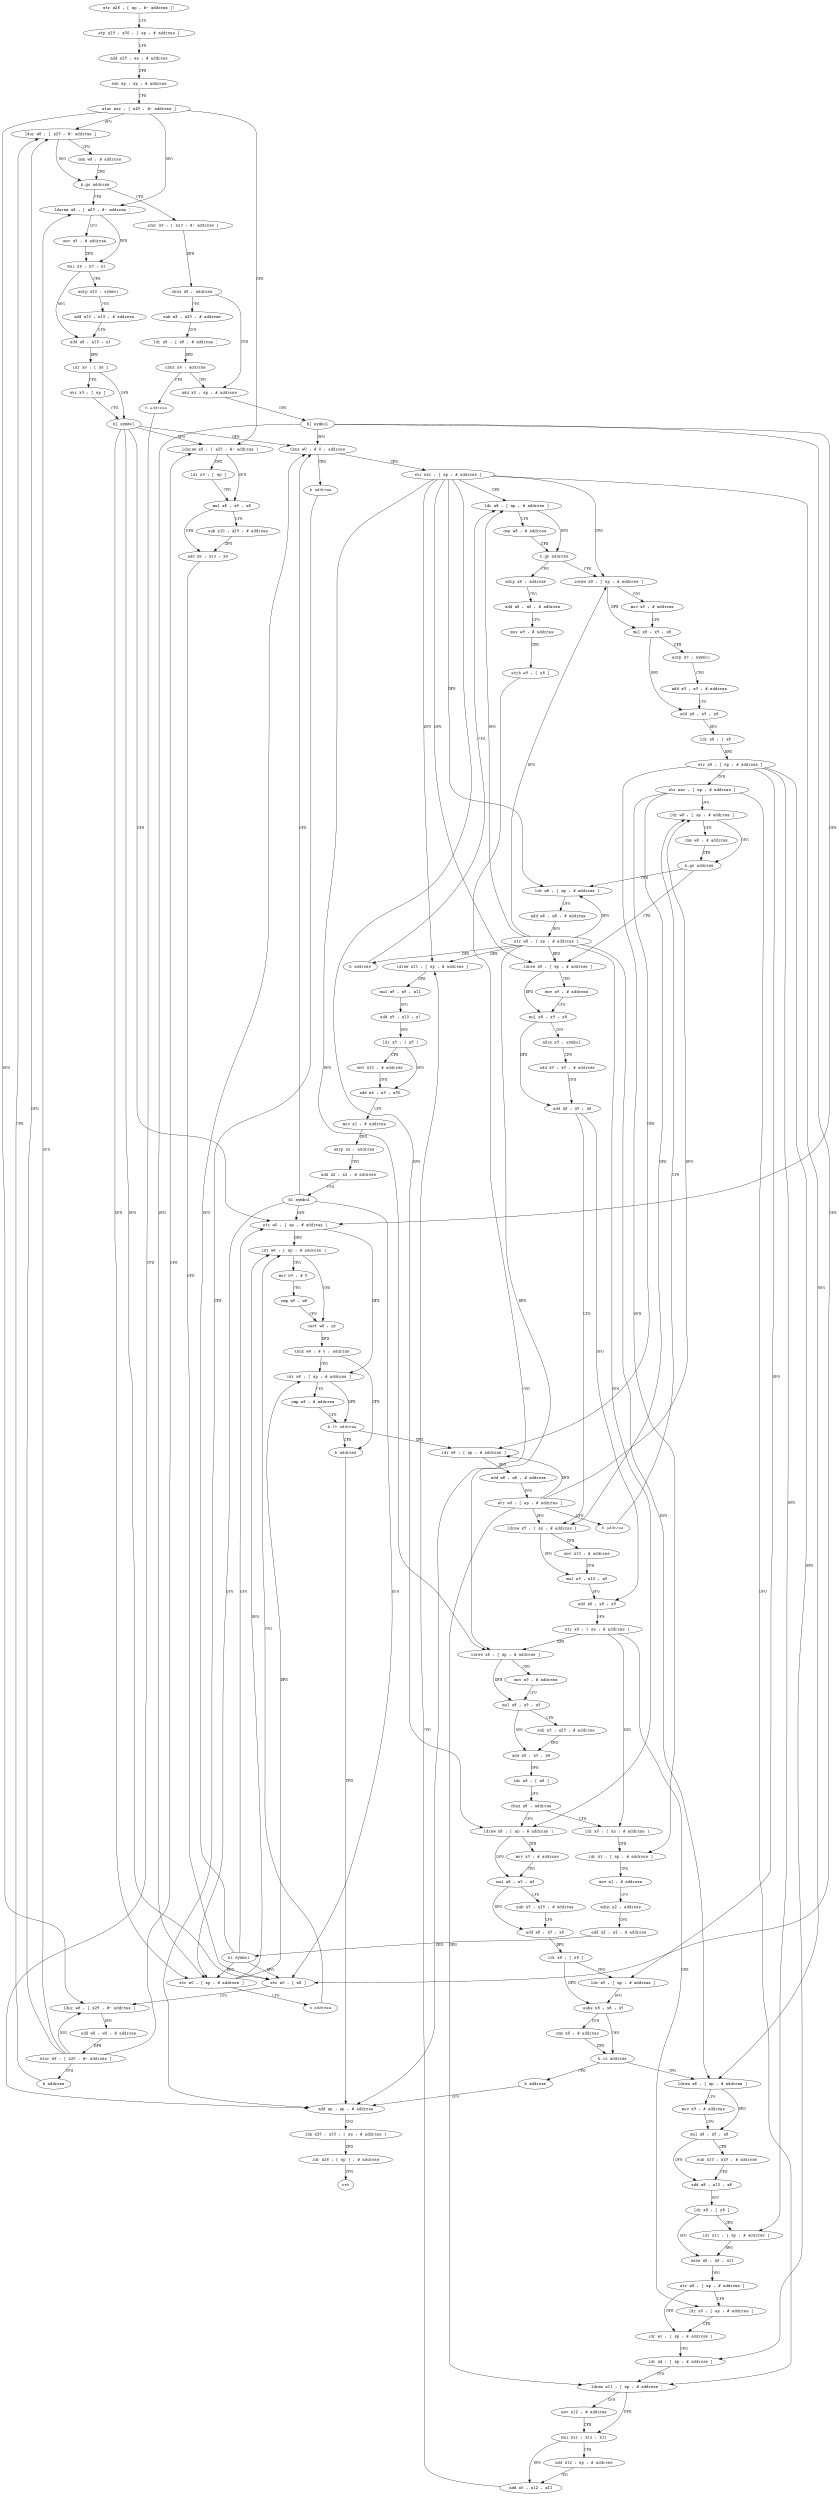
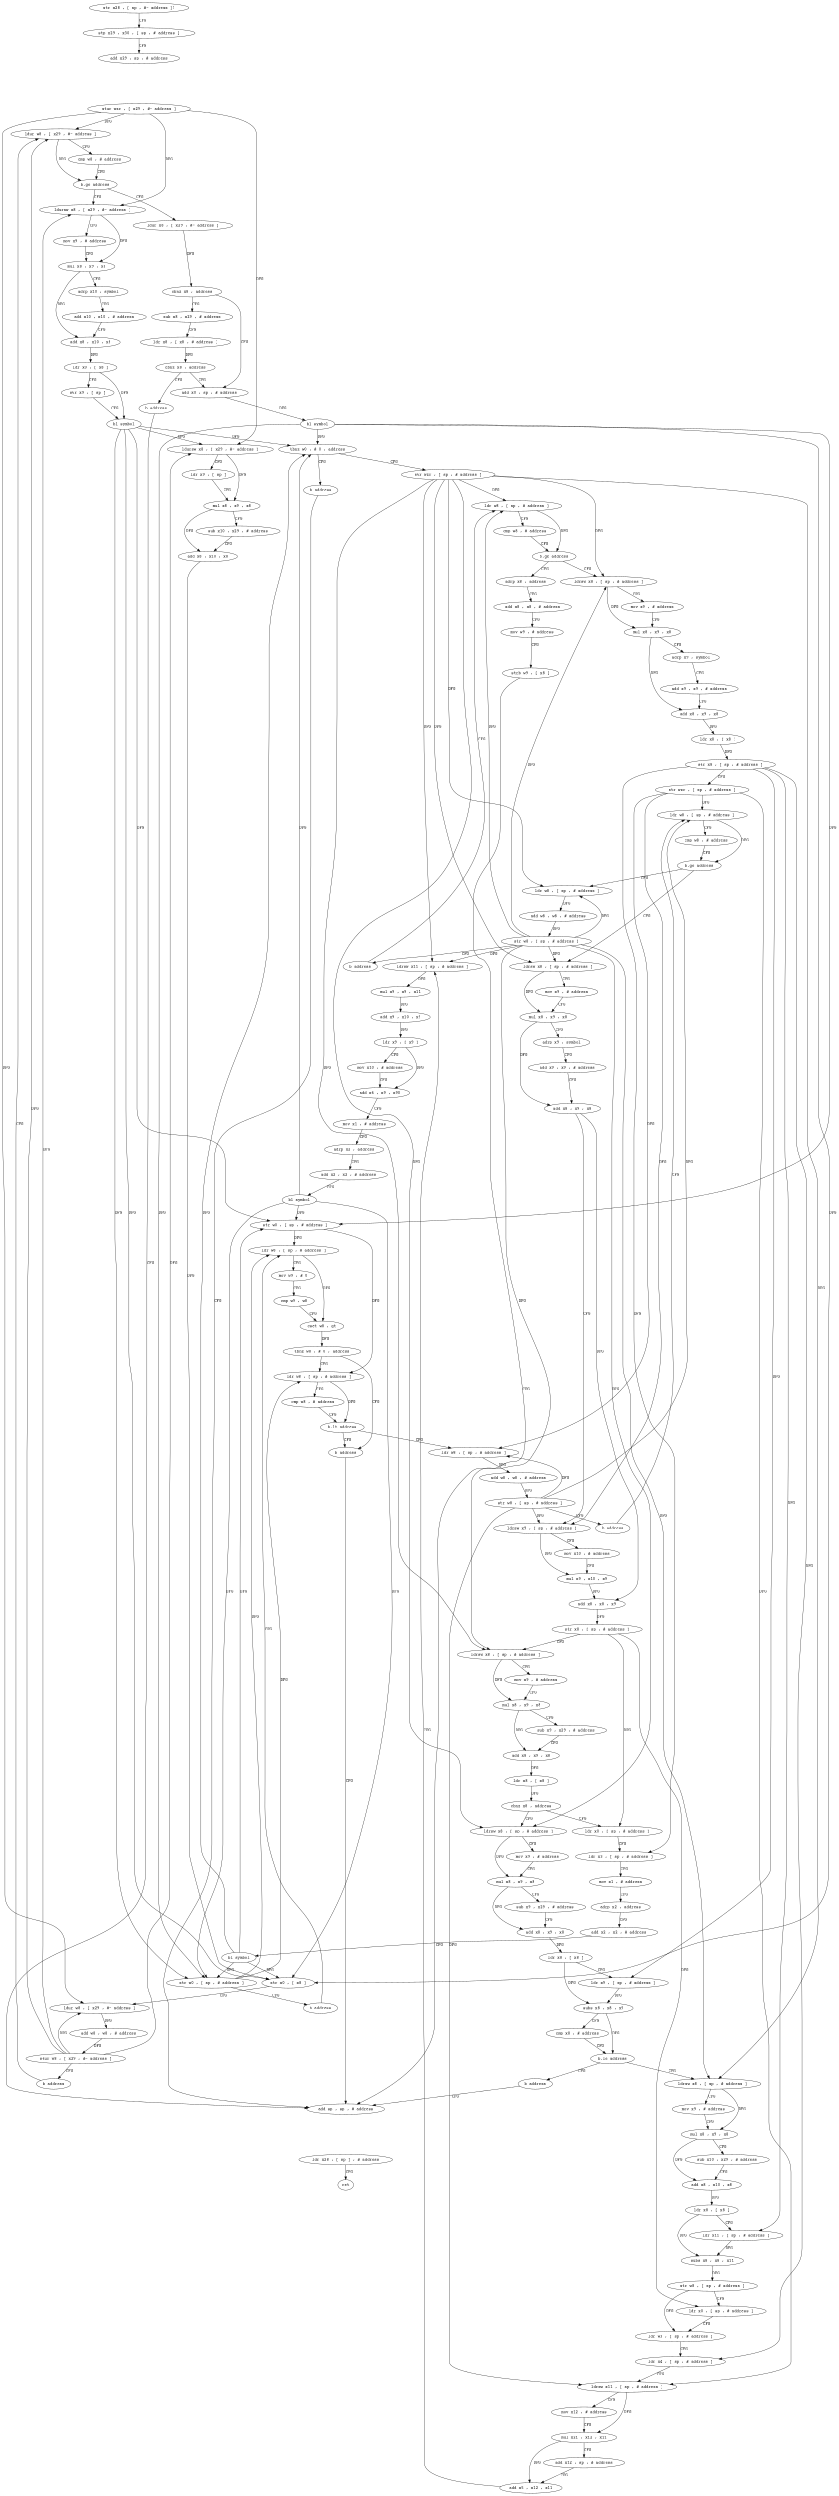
  digraph {
    fontname="Courier Prime"
    node [fontname="Courier Prime"]
    edge [fontname="Courier Prime"]
    n1 [label="str x28 , [ sp , #- address ]!"]
    n2 [label="stp x29 , x30 , [ sp , # address ]"]
    n3 [label="add x29 , sp , # address"]
-   n4 [label="sub sp , sp , # address"]
    n5 [label="stur wzr , [ x29 , #- address ]"]
    n6 [label="ldur w8 , [ x29 , #- address ]"]
    n7 [label="ldursw x8 , [ x29 , #- address ]"]
    n8 [label="ldursw x8 , [ x29 , #- address ]"]
    n9 [label="ldur w8 , [ x29 , #- address ]"]
    n10 [label="cmp w8 , # address"]
    n11 [label="b.ge address"]
    n12 [label="mov x9 , # address"]
    n13 [label="mul x8 , x9 , x8"]
    n14 [label="ldr x9 , [ sp ]"]
    n15 [label="mul x8 , x9 , x8"]
    n16 [label="add w8 , w8 , # address"]
    n17 [label="ldur x8 , [ x29 , #- address ]"]
    n18 [label="cbnz x8 , address"]
    n19 [label="add x0 , sp , # address"]
    n20 [label="sub x8 , x29 , # address"]
    n21 [label="bl symbol"]
    n22 [label="ldr x8 , [ x8 , # address ]"]
    n23 [label="str x0 , [ x8 ]"]
    n24 [label="tbnz w0 , # 0 , address"]
    n25 [label="str w0 , [ sp , # address ]"]
    n26 [label="str w0 , [ sp , # address ]"]
    n27 [label="cbnz x8 , address"]
    n28 [label="adrp x10 , symbol"]
    n29 [label="add x8 , x10 , x8"]
    n30 [label="add x10 , x10 , # address"]
    n31 [label="ldr x0 , [ x8 ]"]
    n32 [label="str x9 , [ sp ]"]
    n33 [label="bl symbol"]
    n34 [label="str wzr , [ sp , # address ]"]
    n35 [label="b address"]
    n36 [label="b address"]
    n37 [label="ldr w8 , [ sp , # address ]"]
    n38 [label="ldr w8 , [ sp , # address ]"]
    n39 [label="sub x10 , x29 , # address"]
    n40 [label="add x8 , x10 , x8"]
    n41 [label="stur w8 , [ x29 , #- address ]"]
    n42 [label="b address"]
    n43 [label="ldr w8 , [ sp , # address ]"]
    n44 [label="ldrsw x8 , [ sp , # address ]"]
    n45 [label="ldr w8 , [ sp , # address ]"]
    n46 [label="ldrsw x8 , [ sp , # address ]"]
    n47 [label="ldrsw x8 , [ sp , # address ]"]
    n48 [label="ldrsw x8 , [ sp , # address ]"]
    n49 [label="ldrsw x8 , [ sp , # address ]"]
    n50 [label="ldrsw x11 , [ sp , # address ]"]
    n51 [label="add sp , sp , # address"]
    n52 [label="cmp w8 , # address"]
    n53 [label="b.ge address"]
    n54 [label="mov x9 , # address"]
    n55 [label="mul x8 , x9 , x8"]
    n56 [label="add w8 , w8 , # address"]
    n57 [label="mov x9 , # address"]
    n58 [label="mul x8 , x9 , x8"]
    n59 [label="mov x9 , # address"]
    n60 [label="mul x8 , x9 , x8"]
    n61 [label="mov x9 , # address"]
    n62 [label="mul x8 , x9 , x8"]
    n63 [label="mov x9 , # address"]
    n64 [label="mul x8 , x9 , x8"]
    n65 [label="mul x9 , x9 , x11"]
-   n66 [label="ldp x29 , x30 , [ sp , # address ]"]
    n67 [label="b address"]
    n68 [label="adrp x8 , address"]
    n69 [label="ldr x28 , [ sp ] , # address"]
    n70 [label="add x8 , x8 , # address"]
    n71 [label="mov w9 , # address"]
    n72 [label="strb w9 , [ x8 ]"]
    n73 [label="adrp x9 , symbol"]
    n74 [label="add x8 , x9 , x8"]
    n75 [label="add x9 , x9 , # address"]
    n76 [label="ldr x8 , [ x8 ]"]
    n77 [label="str x8 , [ sp , # address ]"]
    n78 [label="str wzr , [ sp , # address ]"]
    n79 [label="ldr x9 , [ sp , # address ]"]
    n80 [label="ldr x3 , [ sp , # address ]"]
    n81 [label="ldr x11 , [ sp , # address ]"]
    n82 [label="ldr x4 , [ sp , # address ]"]
    n83 [label="ldr w8 , [ sp , # address ]"]
    n84 [label="ldrsw x9 , [ sp , # address ]"]
    n85 [label="ldrsw x11 , [ sp , # address ]"]
    n86 [label="ldr w8 , [ sp , # address ]"]
    n87 [label="subs x8 , x8 , x9"]
    n88 [label="mov x1 , # address"]
    n89 [label="subs x8 , x8 , x11"]
    n90 [label="cmp w8 , # address"]
    n91 [label="b.ge address"]
    n92 [label="mov x10 , # address"]
    n93 [label="mul x9 , x10 , x9"]
    n94 [label="mov x12 , # address"]
    n95 [label="mul x21 , x12 , x11"]
    n96 [label="add w8 , w8 , # address"]
    n97 [label=ret]
    n98 [label="str w8 , [ sp , # address ]"]
    n99 [label="b address"]
    n100 [label="adrp x9 , symbol"]
    n101 [label="add x8 , x9 , x8"]
    n102 [label="add x9 , x9 , # address"]
    n103 [label="add x8 , x8 , x9"]
    n104 [label="str x8 , [ sp , # address ]"]
    n105 [label="ldr x0 , [ sp , # address ]"]
    n106 [label="ldr x0 , [ sp , # address ]"]
    n107 [label="ldr w3 , [ sp , # address ]"]
    n108 [label="sub x9 , x29 , # address"]
    n109 [label="add x8 , x9 , x8"]
    n110 [label="ldr x8 , [ x8 ]"]
    n111 [label="cbnz x8 , address"]
    n112 [label="sub x9 , x29 , # address"]
    n113 [label="add x8 , x9 , x8"]
    n114 [label="ldr x8 , [ x8 ]"]
    n115 [label="cmp x8 , # address"]
    n116 [label="b.le address"]
    n117 [label="b address"]
    n118 [label="sub x10 , x29 , # address"]
    n119 [label="add x8 , x10 , x8"]
    n120 [label="adrp x2 , address"]
    n121 [label="add x2 , x2 , # address"]
    n122 [label="bl symbol"]
    n123 [label="mov w9 , # 0"]
    n124 [label="cset w8 , gt"]
    n125 [label="cmp w8 , # address"]
    n126 [label="b.lt address"]
    n127 [label="cmp w9 , w8"]
    n128 [label="tbnz w8 , # 0 , address"]
    n129 [label="ldr x8 , [ x8 ]"]
    n130 [label="str w8 , [ sp , # address ]"]
    n131 [label="add x12 , sp , # address"]
    n132 [label="add x5 , x12 , x11"]
    n133 [label="add x9 , x10 , x9"]
    n134 [label="ldr x9 , [ x9 ]"]
    n135 [label="mov x10 , # address"]
    n136 [label="add x6 , x9 , x90"]
    n137 [label="mov x1 , # address"]
    n138 [label="adrp x2 , address"]
    n139 [label="add x2 , x2 , # address"]
    n140 [label="bl symbol"]
    n141 [label="b address"]
    n142 [label="str w8 , [ sp , # address ]"]
    n143 [label="b address"]
    n1 -> n2 [label=CFG]
    n2 -> n3 [label=CFG]
-   n3 -> n4 [label=CFG]
-   n4 -> n5 [label=CFG]
    n5 -> n6 [label=DFG]
    n5 -> n7 [label=DFG]
    n5 -> n8 [label=DFG]
    n5 -> n9 [label=DFG]
    n6 -> n10 [label=CFG]
    n6 -> n11 [label=DFG]
    n7 -> n12 [label=CFG]
    n7 -> n13 [label=DFG]
    n8 -> n14 [label=CFG]
    n8 -> n15 [label=DFG]
    n9 -> n16 [label=DFG]
    n10 -> n11 [label=CFG]
    n11 -> n7 [label=CFG]
    n11 -> n17 [label=CFG]
    n12 -> n13 [label=CFG]
    n13 -> n28 [label=CFG]
    n13 -> n29 [label=DFG]
    n14 -> n15 [label=CFG]
    n15 -> n39 [label=CFG]
    n15 -> n40 [label=DFG]
    n16 -> n41 [label=DFG]
    n17 -> n18 [label=DFG]
    n18 -> n19 [label=CFG]
    n18 -> n20 [label=CFG]
    n19 -> n21 [label=DFG]
    n20 -> n22 [label=CFG]
    n21 -> n23 [label=DFG]
    n21 -> n24 [label=DFG]
    n21 -> n25 [label=DFG]
    n21 -> n26 [label=DFG]
    n22 -> n27 [label=DFG]
    n23 -> n9 [label=CFG]
    n24 -> n34 [label=CFG]
    n24 -> n35 [label=CFG]
    n25 -> n36 [label=CFG]
    n25 -> n37 [label=DFG]
    n25 -> n38 [label=DFG]
    n26 -> n37 [label=DFG]
    n26 -> n38 [label=DFG]
    n27 -> n19 [label=CFG]
    n27 -> n67 [label=CFG]
    n28 -> n30 [label=CFG]
    n29 -> n31 [label=DFG]
    n30 -> n29 [label=CFG]
    n31 -> n32 [label=CFG]
    n31 -> n33 [label=DFG]
    n32 -> n33 [label=CFG]
    n33 -> n8 [label=CFG]
    n33 -> n23 [label=DFG]
    n33 -> n24 [label=DFG]
    n33 -> n25 [label=DFG]
    n33 -> n26 [label=DFG]
    n34 -> n43 [label=DFG]
    n34 -> n44 [label=DFG]
    n34 -> n45 [label=DFG]
    n34 -> n46 [label=DFG]
    n34 -> n47 [label=DFG]
    n34 -> n48 [label=DFG]
    n34 -> n49 [label=DFG]
    n34 -> n50 [label=DFG]
    n35 -> n51 [label=CFG]
    n36 -> n37 [label=CFG]
    n37 -> n123 [label=CFG]
    n37 -> n124 [label=DFG]
    n38 -> n125 [label=CFG]
    n38 -> n126 [label=DFG]
    n39 -> n40 [label=CFG]
    n40 -> n23 [label=DFG]
    n41 -> n6 [label=DFG]
    n41 -> n7 [label=DFG]
    n41 -> n8 [label=DFG]
    n41 -> n9 [label=DFG]
    n41 -> n42 [label=CFG]
    n42 -> n6 [label=CFG]
    n43 -> n52 [label=CFG]
    n43 -> n53 [label=DFG]
    n44 -> n54 [label=CFG]
    n44 -> n55 [label=DFG]
    n45 -> n56 [label=DFG]
    n46 -> n57 [label=CFG]
    n46 -> n58 [label=DFG]
    n47 -> n59 [label=CFG]
    n47 -> n60 [label=DFG]
    n48 -> n61 [label=CFG]
    n48 -> n62 [label=DFG]
    n49 -> n63 [label=CFG]
    n49 -> n64 [label=DFG]
    n50 -> n65 [label=DFG]
-   n51 -> n66 [label=CFG]
    n52 -> n53 [label=CFG]
    n53 -> n44 [label=CFG]
    n53 -> n68 [label=CFG]
    n54 -> n55 [label=CFG]
    n55 -> n73 [label=CFG]
    n55 -> n74 [label=DFG]
    n56 -> n98 [label=DFG]
    n57 -> n58 [label=CFG]
    n58 -> n100 [label=CFG]
    n58 -> n101 [label=DFG]
    n59 -> n60 [label=CFG]
    n60 -> n108 [label=CFG]
    n60 -> n109 [label=DFG]
    n61 -> n62 [label=CFG]
    n62 -> n112 [label=CFG]
    n62 -> n113 [label=DFG]
    n63 -> n64 [label=CFG]
    n64 -> n118 [label=CFG]
    n64 -> n119 [label=DFG]
    n65 -> n133 [label=DFG]
-   n66 -> n69 [label=CFG]
    n67 -> n51 [label=CFG]
    n68 -> n70 [label=CFG]
    n69 -> n97 [label=CFG]
    n70 -> n71 [label=CFG]
    n71 -> n72 [label=CFG]
    n72 -> n51 [label=CFG]
    n73 -> n75 [label=CFG]
    n74 -> n76 [label=DFG]
    n75 -> n74 [label=CFG]
    n76 -> n77 [label=DFG]
    n77 -> n78 [label=CFG]
    n77 -> n79 [label=DFG]
    n77 -> n80 [label=DFG]
    n77 -> n81 [label=DFG]
    n77 -> n82 [label=DFG]
    n78 -> n83 [label=DFG]
    n78 -> n84 [label=DFG]
    n78 -> n85 [label=DFG]
    n78 -> n86 [label=DFG]
    n79 -> n87 [label=DFG]
    n80 -> n88 [label=CFG]
    n81 -> n89 [label=DFG]
    n82 -> n85 [label=CFG]
    n83 -> n90 [label=CFG]
    n83 -> n91 [label=DFG]
    n84 -> n92 [label=CFG]
    n84 -> n93 [label=DFG]
    n85 -> n94 [label=CFG]
    n85 -> n95 [label=DFG]
    n86 -> n96 [label=DFG]
    n87 -> n115 [label=CFG]
    n87 -> n116 [label=DFG]
    n88 -> n120 [label=CFG]
    n89 -> n130 [label=DFG]
    n90 -> n91 [label=CFG]
    n91 -> n45 [label=CFG]
    n91 -> n46 [label=CFG]
    n92 -> n93 [label=CFG]
    n93 -> n103 [label=DFG]
    n94 -> n95 [label=CFG]
    n95 -> n131 [label=CFG]
    n95 -> n132 [label=DFG]
    n96 -> n142 [label=DFG]
    n98 -> n43 [label=DFG]
    n98 -> n44 [label=DFG]
    n98 -> n45 [label=DFG]
    n98 -> n46 [label=DFG]
    n98 -> n47 [label=DFG]
    n98 -> n48 [label=DFG]
    n98 -> n49 [label=DFG]
    n98 -> n50 [label=DFG]
    n98 -> n99 [label=CFG]
    n99 -> n43 [label=CFG]
    n100 -> n102 [label=CFG]
    n101 -> n84 [label=CFG]
    n101 -> n103 [label=DFG]
    n102 -> n101 [label=CFG]
    n103 -> n104 [label=DFG]
    n104 -> n47 [label=CFG]
    n104 -> n105 [label=DFG]
    n104 -> n106 [label=DFG]
    n105 -> n80 [label=CFG]
    n106 -> n107 [label=CFG]
    n107 -> n82 [label=CFG]
    n108 -> n109 [label=CFG]
    n109 -> n110 [label=DFG]
    n110 -> n111 [label=DFG]
    n111 -> n48 [label=CFG]
    n111 -> n105 [label=CFG]
    n112 -> n113 [label=CFG]
    n113 -> n114 [label=DFG]
    n114 -> n79 [label=CFG]
    n114 -> n87 [label=DFG]
    n115 -> n116 [label=CFG]
    n116 -> n49 [label=CFG]
    n116 -> n117 [label=CFG]
    n117 -> n51 [label=CFG]
    n118 -> n119 [label=CFG]
    n119 -> n129 [label=DFG]
    n120 -> n121 [label=CFG]
    n121 -> n122 [label=CFG]
    n122 -> n23 [label=DFG]
    n122 -> n24 [label=DFG]
    n122 -> n25 [label=DFG]
    n122 -> n26 [label=DFG]
    n123 -> n127 [label=CFG]
    n124 -> n128 [label=DFG]
    n125 -> n126 [label=CFG]
    n126 -> n86 [label=CFG]
    n126 -> n141 [label=CFG]
    n127 -> n124 [label=CFG]
    n128 -> n38 [label=CFG]
    n128 -> n141 [label=CFG]
    n129 -> n81 [label=CFG]
    n129 -> n89 [label=DFG]
    n130 -> n106 [label=CFG]
    n130 -> n107 [label=DFG]
    n131 -> n132 [label=CFG]
    n132 -> n50 [label=CFG]
    n133 -> n134 [label=DFG]
    n134 -> n135 [label=CFG]
    n134 -> n136 [label=DFG]
    n135 -> n136 [label=CFG]
    n136 -> n137 [label=CFG]
    n137 -> n138 [label=CFG]
    n138 -> n139 [label=CFG]
    n139 -> n140 [label=CFG]
    n140 -> n23 [label=DFG]
    n140 -> n24 [label=DFG]
    n140 -> n25 [label=DFG]
    n140 -> n26 [label=DFG]
    n141 -> n51 [label=CFG]
    n142 -> n83 [label=DFG]
    n142 -> n84 [label=DFG]
    n142 -> n85 [label=DFG]
    n142 -> n86 [label=DFG]
    n142 -> n143 [label=CFG]
    n143 -> n83 [label=CFG]
  }
